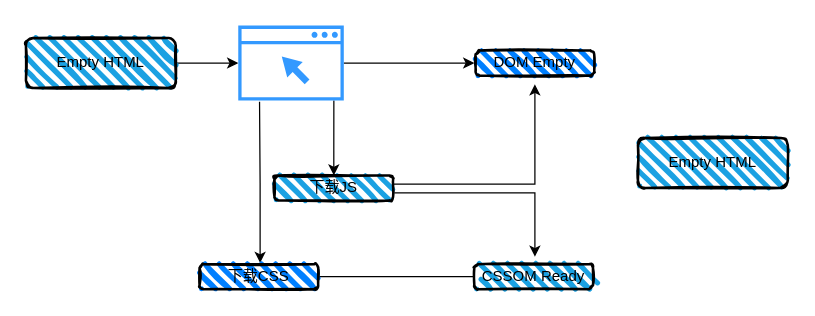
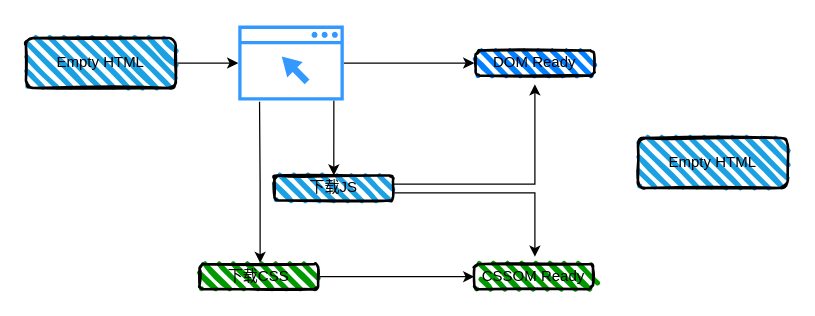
  <mxCell id="0" />
  <mxCell id="1" parent="0" />
  <mxCell id="2" style="edgeStyle=orthogonalEdgeStyle;rounded=0;orthogonalLoop=1;jettySize=auto;html=1;entryX=0.5;entryY=0;entryDx=0;entryDy=0;" edge="1" parent="1" target="6"><mxGeometry relative="1" as="geometry"><mxPoint x="266.538" y="80" as="sourcePoint" /><Array as="points"><mxPoint x="267" y="120" /></Array></mxGeometry></mxCell>
  <mxCell id="3" style="edgeStyle=orthogonalEdgeStyle;rounded=0;orthogonalLoop=1;jettySize=auto;html=1;exitX=0.142;exitY=1.015;exitDx=0;exitDy=0;entryX=0.5;entryY=0;entryDx=0;entryDy=0;exitPerimeter=0;" edge="1" parent="1"><mxGeometry relative="1" as="geometry"><mxPoint x="207.5" y="210" as="targetPoint" /><mxPoint x="207.04" y="80.9" as="sourcePoint" /></mxGeometry></mxCell>
  <mxCell id="4" style="edgeStyle=orthogonalEdgeStyle;rounded=0;orthogonalLoop=1;jettySize=auto;html=1;entryX=0.5;entryY=1;entryDx=0;entryDy=0;" edge="1" parent="1"><mxGeometry relative="1" as="geometry"><mxPoint x="314" y="147" as="sourcePoint" /><mxPoint x="427.5" y="67" as="targetPoint" /><Array as="points"><mxPoint x="428" y="147" /></Array></mxGeometry></mxCell>
  <mxCell id="5" style="edgeStyle=orthogonalEdgeStyle;rounded=0;orthogonalLoop=1;jettySize=auto;html=1;entryX=0.5;entryY=0;entryDx=0;entryDy=0;" edge="1" parent="1"><mxGeometry relative="1" as="geometry"><mxPoint x="315" y="154" as="sourcePoint" /><mxPoint x="427.5" y="205" as="targetPoint" /><Array as="points"><mxPoint x="428" y="154" /></Array></mxGeometry></mxCell>
  <mxCell id="6" value="下载JS" style="rounded=1;whiteSpace=wrap;html=1;strokeWidth=2;fillWeight=4;hachureGap=8;hachureAngle=45;fillColor=#1ba1e2;sketch=1;fillStyle=auto;" vertex="1" parent="1"><mxGeometry x="219" y="140" width="95" height="20" as="geometry" /></mxCell>
- <mxCell id="7" value="" style="edgeStyle=orthogonalEdgeStyle;rounded=0;orthogonalLoop=1;jettySize=auto;html=1;entryX=0;entryY=0.5;entryDx=0;entryDy=0;endArrow=none;" edge="1" parent="1" source="8" target="13"><mxGeometry relative="1" as="geometry"><mxPoint x="349" y="221" as="targetPoint" /></mxGeometry></mxCell>
- <mxCell id="8" value="下载CSS" style="rounded=1;whiteSpace=wrap;html=1;strokeWidth=2;fillWeight=4;hachureGap=8;hachureAngle=45;fillColor=#007fff;sketch=1;fillStyle=auto;" vertex="1" parent="1"><mxGeometry x="159" y="211" width="95" height="20" as="geometry" /></mxCell>
+ <mxCell id="7" value="" style="edgeStyle=orthogonalEdgeStyle;rounded=0;orthogonalLoop=1;jettySize=auto;html=1;entryX=0;entryY=0.5;entryDx=0;entryDy=0;" edge="1" parent="1" source="8" target="13"><mxGeometry relative="1" as="geometry"><mxPoint x="349" y="221" as="targetPoint" /></mxGeometry></mxCell>
+ <mxCell id="8" value="下载CSS" style="rounded=1;whiteSpace=wrap;html=1;strokeWidth=2;fillWeight=4;hachureGap=8;hachureAngle=45;fillColor=#009900;sketch=1;fillStyle=auto;" vertex="1" parent="1"><mxGeometry x="159" y="211" width="95" height="20" as="geometry" /></mxCell>
  <mxCell id="9" value="" style="edgeStyle=orthogonalEdgeStyle;rounded=0;orthogonalLoop=1;jettySize=auto;html=1;" edge="1" parent="1" source="10" target="12"><mxGeometry relative="1" as="geometry" /></mxCell>
  <mxCell id="10" value="Empty HTML" style="rounded=1;whiteSpace=wrap;html=1;strokeWidth=2;fillWeight=4;hachureGap=8;hachureAngle=45;fillColor=#1ba1e2;sketch=1;" vertex="1" parent="1"><mxGeometry x="20" y="30" width="120" height="40" as="geometry" /></mxCell>
  <mxCell id="11" value="" style="edgeStyle=orthogonalEdgeStyle;rounded=0;orthogonalLoop=1;jettySize=auto;html=1;" edge="1" parent="1" source="12"><mxGeometry relative="1" as="geometry"><mxPoint x="379.005" y="50" as="targetPoint" /></mxGeometry></mxCell>
  <mxCell id="12" value="" style="sketch=0;pointerEvents=1;shadow=0;dashed=0;html=1;strokeColor=none;fillColor=#3399FF;aspect=fixed;labelPosition=center;verticalLabelPosition=bottom;verticalAlign=top;align=center;outlineConnect=0;shape=mxgraph.vvd.web_browser;" vertex="1" parent="1"><mxGeometry x="190" y="20" width="84.5" height="60" as="geometry" /></mxCell>
- <mxCell id="13" value="CSSOM Ready" style="rounded=1;whiteSpace=wrap;html=1;strokeWidth=2;fillWeight=4;hachureGap=8;hachureAngle=45;fillColor=#1ba1e2;sketch=1;fillStyle=auto;" vertex="1" parent="1"><mxGeometry x="379" y="211" width="95" height="20" as="geometry" /></mxCell>
- <mxCell id="14" value="DOM Empty" style="rounded=1;whiteSpace=wrap;html=1;strokeWidth=2;fillWeight=4;hachureGap=8;hachureAngle=45;fillColor=#007FFF;sketch=1;fillStyle=auto;" vertex="1" parent="1"><mxGeometry x="380" y="40" width="95" height="20" as="geometry" /></mxCell>
+ <mxCell id="13" value="CSSOM Ready" style="rounded=1;whiteSpace=wrap;html=1;strokeWidth=2;fillWeight=4;hachureGap=8;hachureAngle=45;fillColor=#009900;sketch=1;fillStyle=auto;" vertex="1" parent="1"><mxGeometry x="379" y="211" width="95" height="20" as="geometry" /></mxCell>
+ <mxCell id="14" value="DOM Ready" style="rounded=1;whiteSpace=wrap;html=1;strokeWidth=2;fillWeight=4;hachureGap=8;hachureAngle=45;fillColor=#007FFF;sketch=1;fillStyle=auto;" vertex="1" parent="1"><mxGeometry x="380" y="40" width="95" height="20" as="geometry" /></mxCell>
  <mxCell id="15" value="Empty HTML" style="rounded=1;whiteSpace=wrap;html=1;strokeWidth=2;fillWeight=4;hachureGap=8;hachureAngle=45;fillColor=#1ba1e2;sketch=1;" vertex="1" parent="1"><mxGeometry x="510" y="110" width="120" height="40" as="geometry" /></mxCell>
